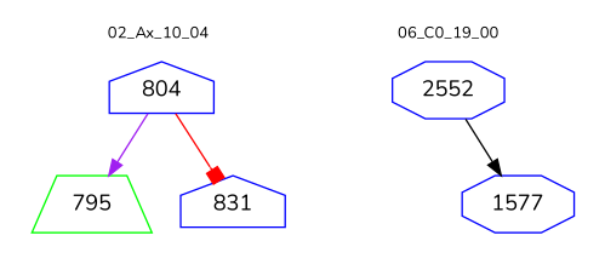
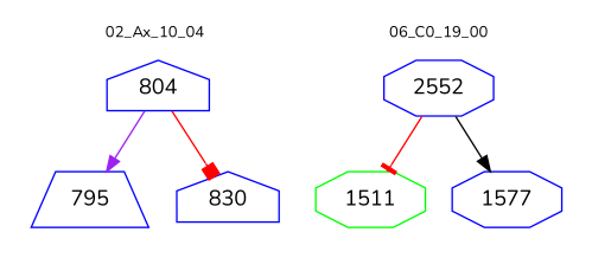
  digraph {
    fontname=Nunito
    node [color=blue fontname=Nunito shape=octagon]
    edge [arrowhead=normal color=red fontname=Nunito]
    n1 [label=804 shape=house]
-   n2 [color=green label=795 shape=trapezium]
-   n3 [label=831 shape=house]
+   n2 [label=795 shape=trapezium]
+   n3 [label=830 shape=house]
    n4 [label=2552]
+   n5 [color=green label=1511]
    n6 [label=1577]
    subgraph cluster_1 {
      color=white
      fontsize=10
      label="02_Ax_10_04"
      n1
      n2
      n3
    }
    subgraph cluster_2 {
      color=white
      fontsize=10
      label="06_C0_19_00"
      n4
+     n5
      n6
    }
    n1 -> n2 [color=purple]
    n1 -> n3 [arrowhead=box]
+   n4 -> n5 [arrowhead=tee]
    n4 -> n6 [color=black]
  }
